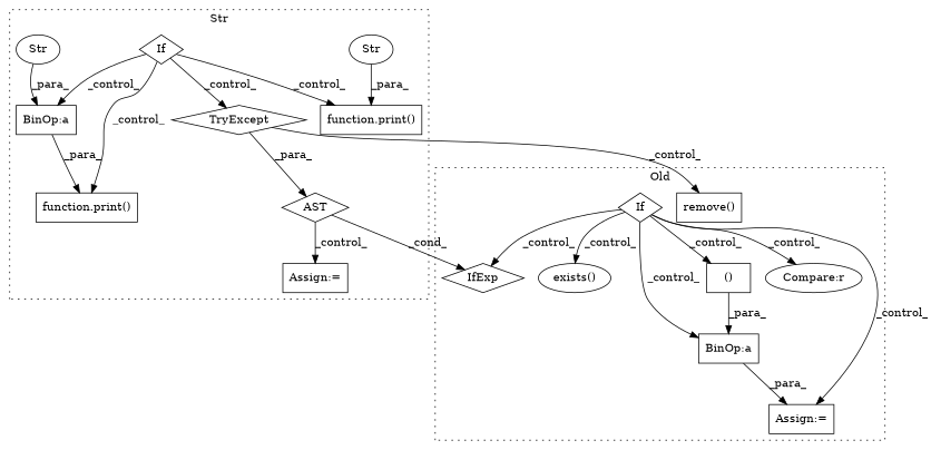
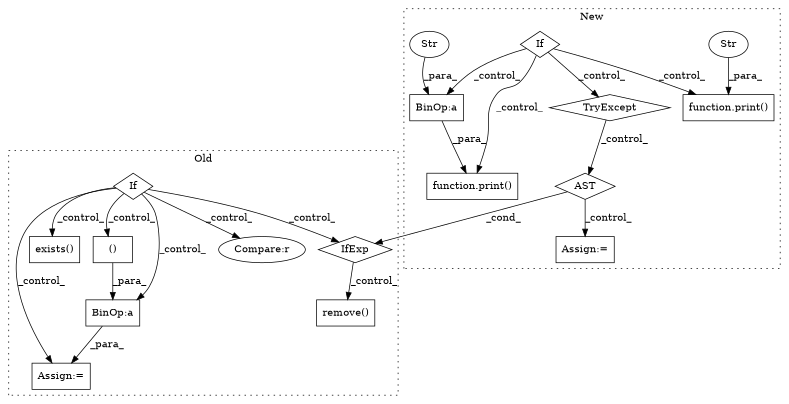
  digraph {
    node [a=75 l=3 shape=box]
    n1 [l="10,1" label="remove()" s="1251,1268"]
-   n2 [l="15,1" label="exists()" s="1273,1295" shape=ellipse]
+   n2 [l="15,1" label="exists()" s="1273,1295"]
    n3 [a=51 l="4,6" label=IfExp s="1269,1296" shape=diamond]
    n4 [a=96 label=If s=534 shape=diamond]
    n5 [a=54 l=6 label="()" s=1429]
    n6 [a=82 label="BinOp:a" s=1418]
    n7 [a=40 l=9 label="Compare:r" s=1054 shape=ellipse]
    n8 [a=68 label="Assign:=" s=1348]
    n9 [l="6,1" label="function.print()" s="2269,2277"]
    n10 [a=66 l=2 label=Str s=2275 shape=ellipse]
    n11 [a=96 label=If s=623 shape=diamond]
    n12 [a=2 l="7,0" label=AST s="1661,0" shape=diamond]
    n13 [a=71 l=27 label=TryExcept s=1159 shape=diamond]
    n14 [l="6,1" label="function.print()" s="2214,2255"]
    n15 [a=82 label="BinOp:a" s=2249]
    n16 [a=66 l=29 label=Str s=2220 shape=ellipse]
    n17 [a=68 label="Assign:=" s=1750]
    subgraph cluster_1 {
      label=Old
      style=dotted
      n1
      n2
      n3
      n4
      n5
      n6
      n7
      n8
    }
    subgraph cluster_2 {
-     label=Str
+     label=New
      style=dotted
      n9
      n10
      n11
      n12
      n13
      n14
      n15
      n16
      n17
    }
-   n13 -> n1 [label=_control_]
+   n3 -> n1 [label=_control_]
    n4 -> n2 [label=_control_]
    n4 -> n3 [label=_control_]
    n4 -> n5 [label=_control_]
    n4 -> n6 [label=_control_]
    n4 -> n7 [label=_control_]
    n4 -> n8 [label=_control_]
    n5 -> n6 [label=_para_]
    n6 -> n8 [label=_para_]
    n10 -> n9 [label=_para_]
    n11 -> n9 [label=_control_]
    n11 -> n13 [label=_control_]
    n11 -> n14 [label=_control_]
    n11 -> n15 [label=_control_]
    n12 -> n3 [label=_cond_]
    n12 -> n17 [label=_control_]
-   n13 -> n12 [label=_para_]
+   n13 -> n12 [label=_control_]
    n15 -> n14 [label=_para_]
    n16 -> n15 [label=_para_]
  }
